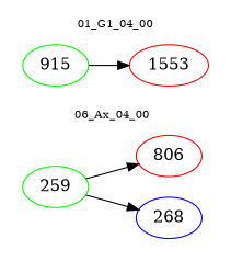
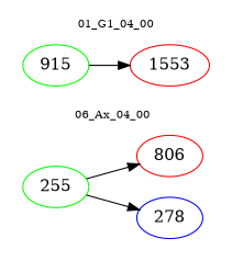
  digraph {
    rankdir=LR
    node [color=green]
    edge [color=black]
-   n1 [label=259]
-   n2 [color=blue label=268]
+   n1 [label=255]
+   n2 [color=blue label=278]
    n3 [color=red label=806]
    n4 [label=915]
    n5 [color=red label=1553]
    subgraph cluster_1 {
      color=white
      fontsize=10
      label="06_Ax_04_00"
      n1
      n2
      n3
    }
    subgraph cluster_2 {
      color=white
      fontsize=10
      label="01_G1_04_00"
      n4
      n5
    }
    n1 -> n2
    n1 -> n3
    n4 -> n5
  }
